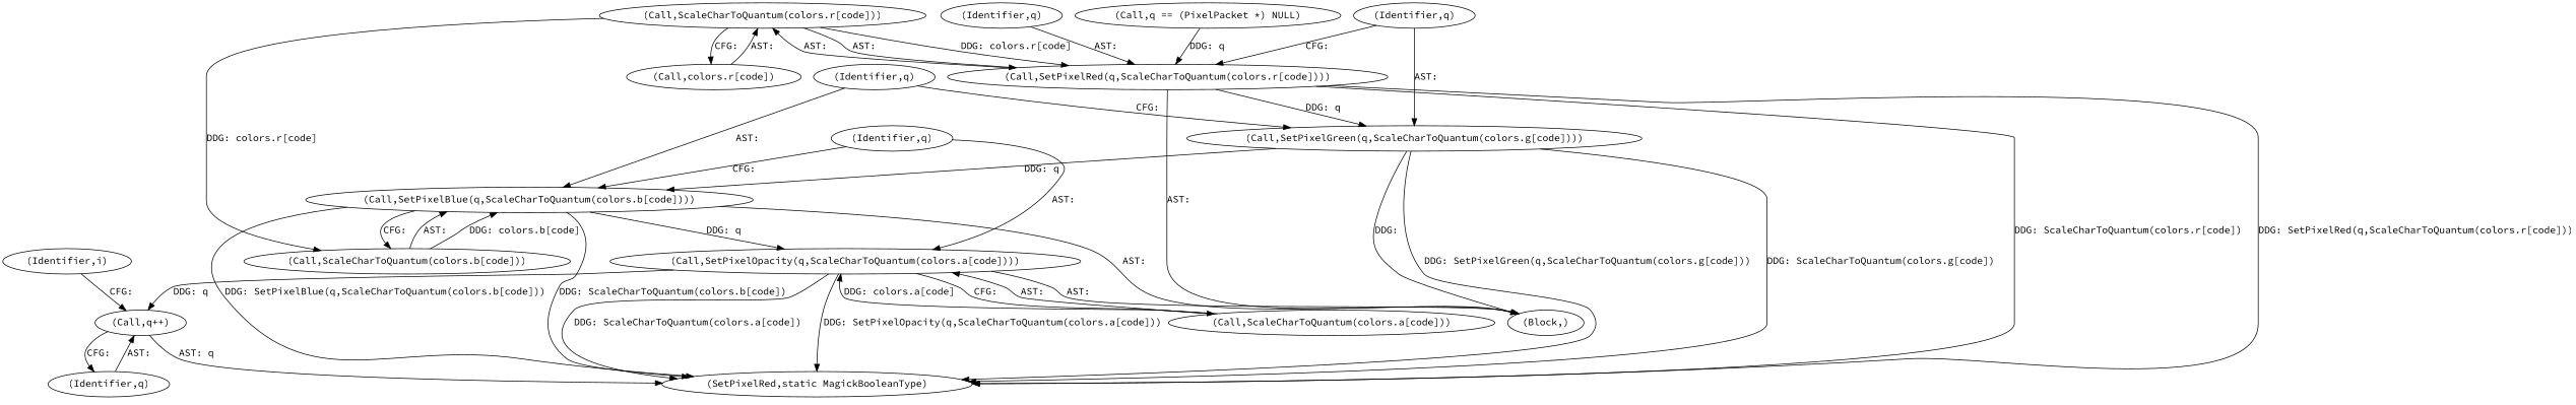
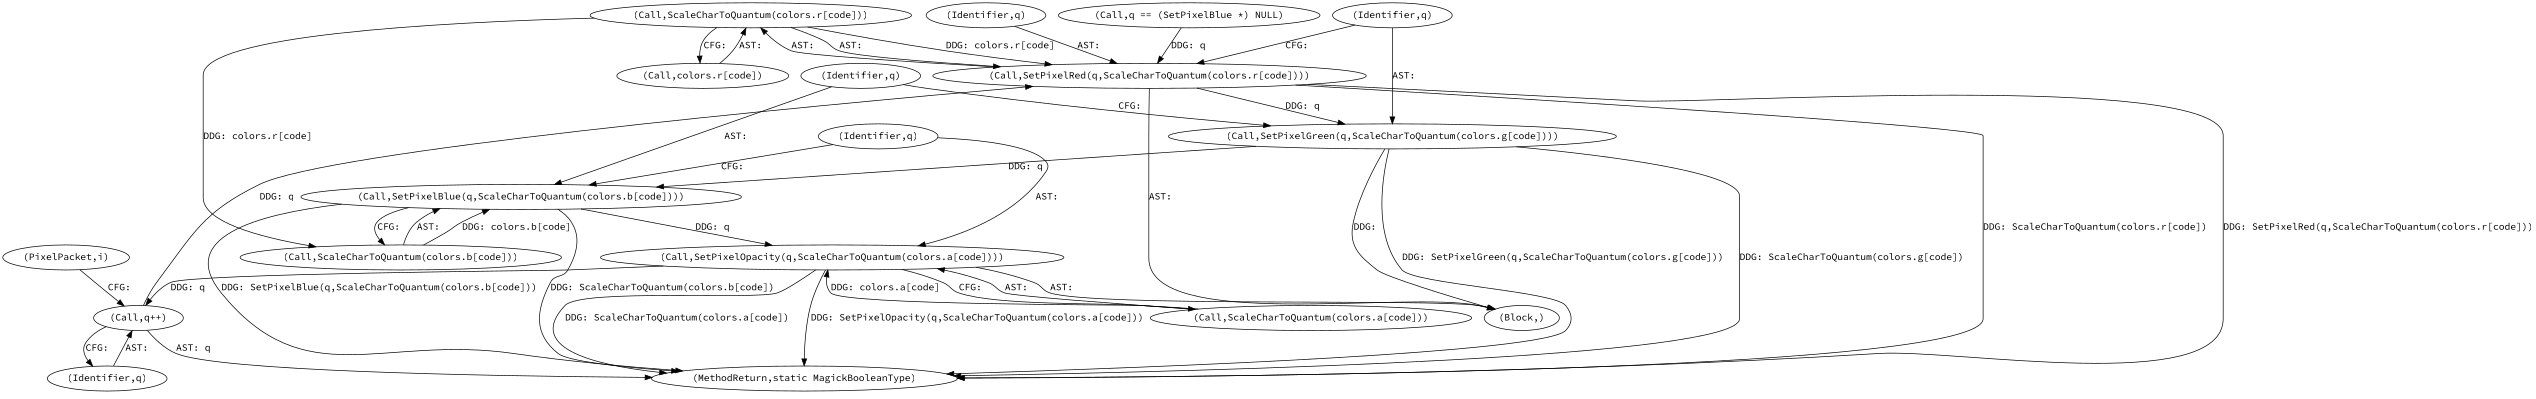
  digraph {
    fontname="Source Code Pro"
    node [fontname="Source Code Pro"]
    edge [fontname="Source Code Pro"]
    n1 [label="(Call,ScaleCharToQuantum(colors.r[code]))"]
    n2 [label="(Call,SetPixelRed(q,ScaleCharToQuantum(colors.r[code])))"]
    n3 [label="(Call,colors.r[code])"]
    n4 [label="(Call,ScaleCharToQuantum(colors.b[code]))"]
-   n5 [label="(SetPixelRed,static MagickBooleanType)"]
+   n5 [label="(MethodReturn,static MagickBooleanType)"]
    n6 [label="(Call,SetPixelGreen(q,ScaleCharToQuantum(colors.g[code])))"]
    n7 [label="(Block,)"]
    n8 [label="(Call,SetPixelBlue(q,ScaleCharToQuantum(colors.b[code])))"]
    n9 [label="(Call,SetPixelOpacity(q,ScaleCharToQuantum(colors.a[code])))"]
    n10 [label="(Call,q++)"]
    n11 [label="(Call,ScaleCharToQuantum(colors.a[code]))"]
    n12 [label="(Identifier,q)"]
-   n13 [label="(Identifier,i)"]
+   n13 [label="(PixelPacket,i)"]
    n14 [label="(Identifier,q)"]
    n15 [label="(Identifier,q)"]
    n16 [label="(Identifier,q)"]
    n17 [label="(Identifier,q)"]
-   n18 [label="(Call,q == (PixelPacket *) NULL)"]
+   n18 [label="(Call,q == (SetPixelBlue *) NULL)"]
    n1 -> n2 [label="AST: "]
    n1 -> n2 [label="DDG: colors.r[code]"]
    n1 -> n3 [label="CFG: "]
    n1 -> n4 [label="DDG: colors.r[code]"]
    n2 -> n1 [label="AST: "]
    n2 -> n5 [label="DDG: ScaleCharToQuantum(colors.r[code])"]
    n2 -> n5 [label="DDG: SetPixelRed(q,ScaleCharToQuantum(colors.r[code]))"]
    n2 -> n6 [label="DDG: q"]
    n2 -> n7 [label="AST: "]
    n3 -> n1 [label="AST: "]
    n4 -> n8 [label="AST: "]
    n4 -> n8 [label="DDG: colors.b[code]"]
    n6 -> n5 [label="DDG: SetPixelGreen(q,ScaleCharToQuantum(colors.g[code]))"]
    n6 -> n5 [label="DDG: ScaleCharToQuantum(colors.g[code])"]
    n6 -> n7 [label="DDG: "]
    n6 -> n8 [label="DDG: q"]
    n8 -> n4 [label="CFG: "]
    n8 -> n5 [label="DDG: SetPixelBlue(q,ScaleCharToQuantum(colors.b[code]))"]
    n8 -> n5 [label="DDG: ScaleCharToQuantum(colors.b[code])"]
-   n8 -> n7 [label="AST: "]
    n8 -> n9 [label="DDG: q"]
    n9 -> n5 [label="DDG: ScaleCharToQuantum(colors.a[code])"]
    n9 -> n5 [label="DDG: SetPixelOpacity(q,ScaleCharToQuantum(colors.a[code]))"]
    n9 -> n7 [label="AST: "]
    n9 -> n10 [label="DDG: q"]
    n9 -> n11 [label="CFG: "]
+   n10 -> n2 [label="DDG: q"]
    n10 -> n5 [label="AST: q"]
    n10 -> n12 [label="CFG: "]
    n11 -> n9 [label="AST: "]
    n11 -> n9 [label="DDG: colors.a[code]"]
    n12 -> n10 [label="AST: "]
    n13 -> n10 [label="CFG: "]
    n14 -> n2 [label="AST: "]
    n15 -> n6 [label="CFG: "]
    n15 -> n8 [label="AST: "]
    n16 -> n2 [label="CFG: "]
    n16 -> n6 [label="AST: "]
    n17 -> n8 [label="CFG: "]
    n17 -> n9 [label="AST: "]
    n18 -> n2 [label="DDG: q"]
  }
